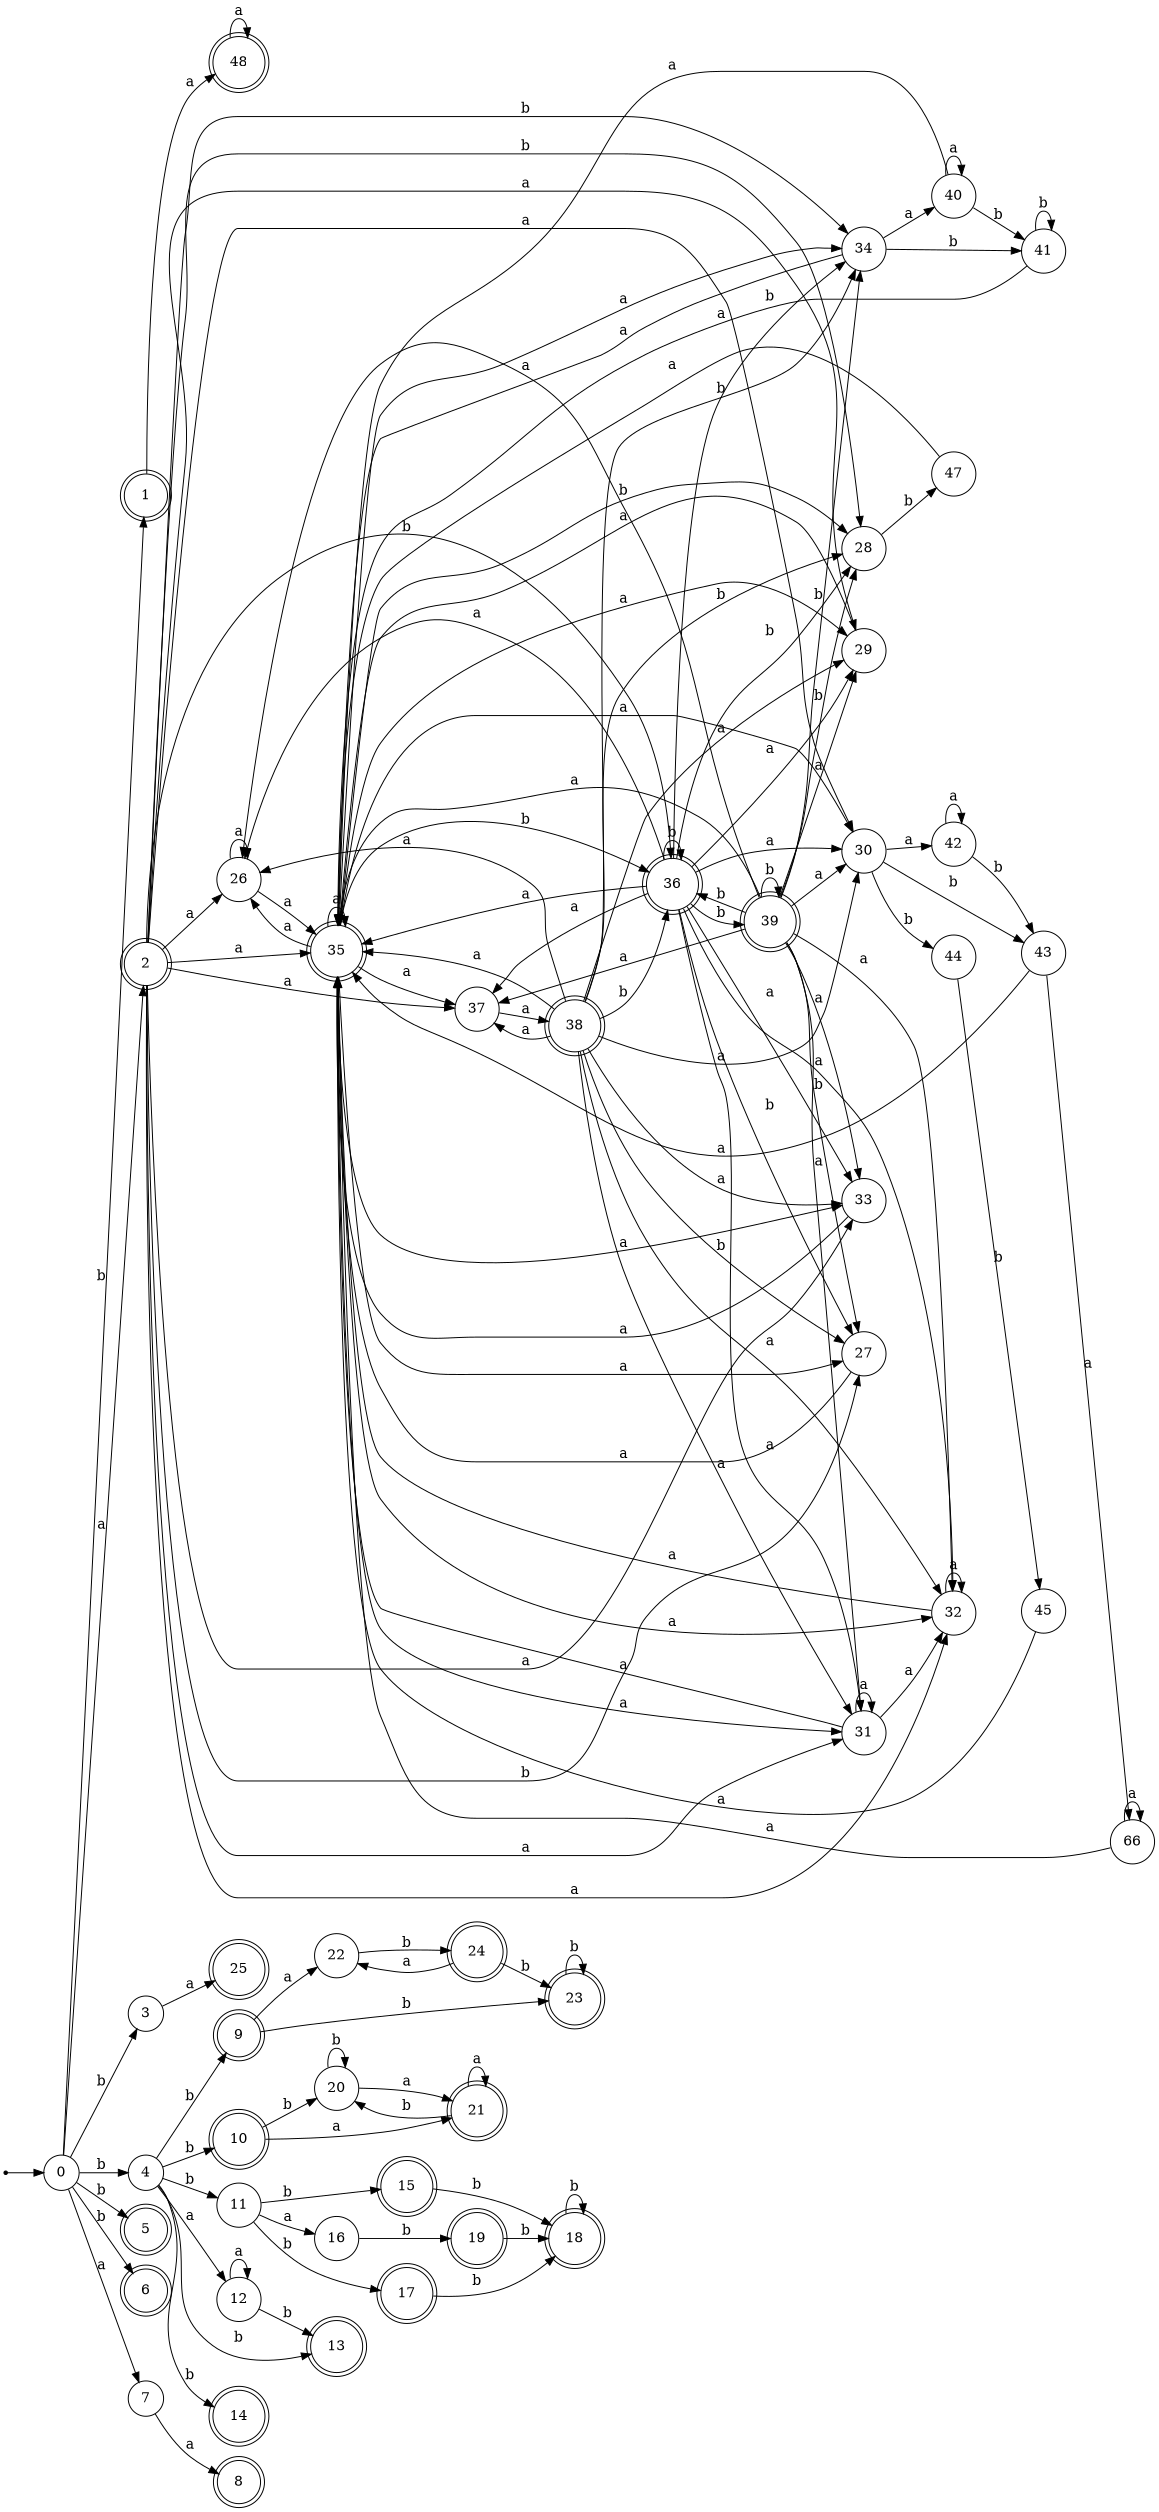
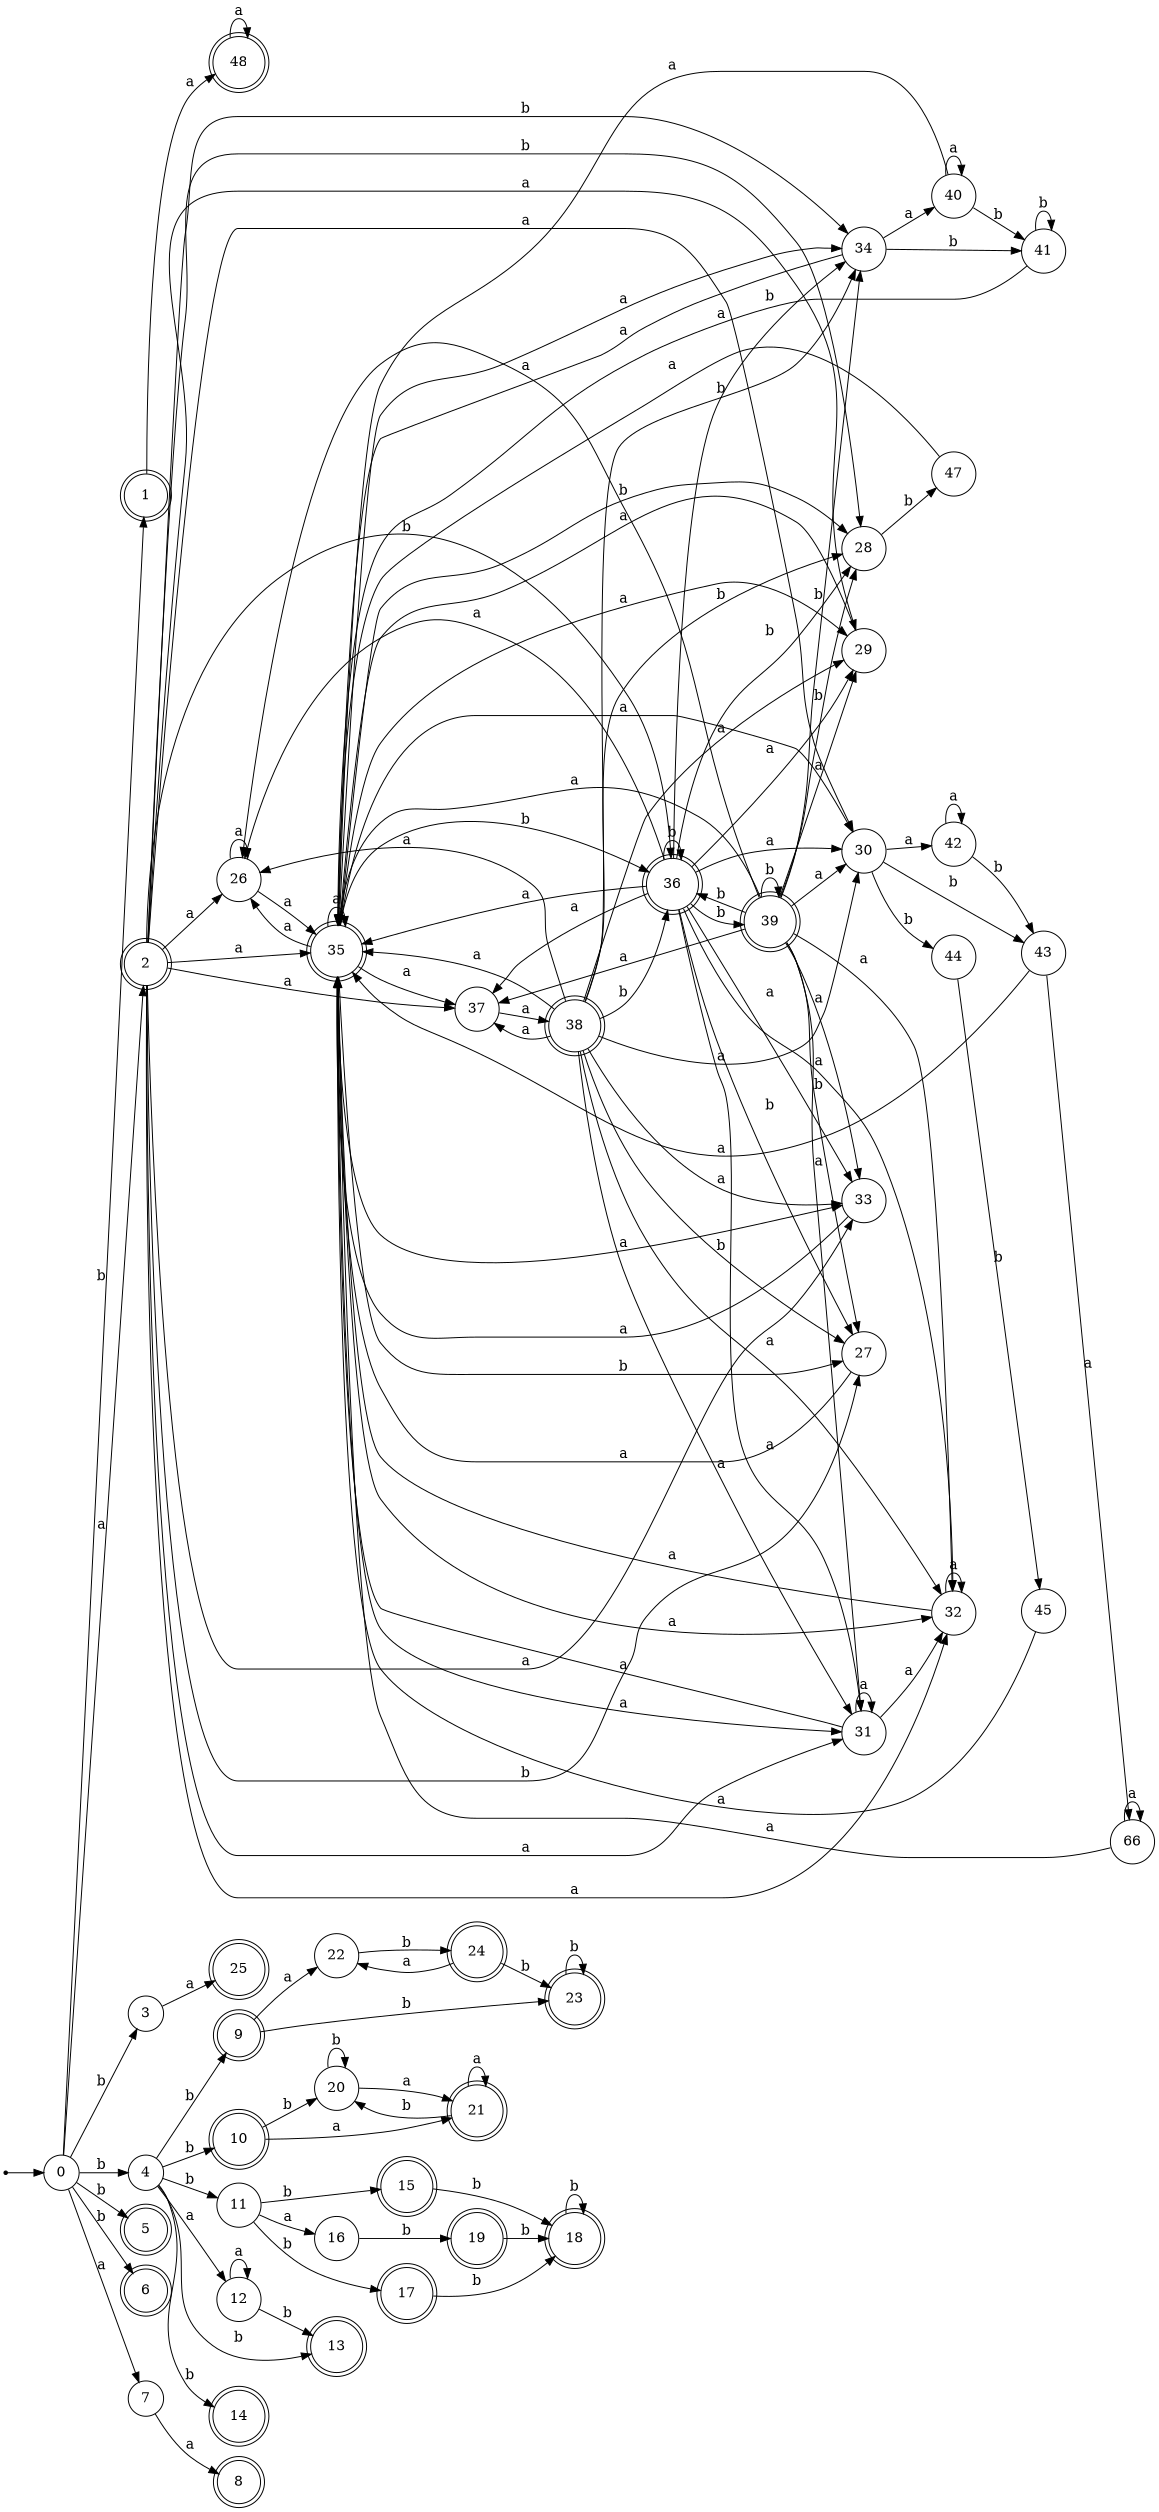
  digraph {
    rankdir=LR
    node [shape=circle]
    dummy0 [shape=point]
    0
    1 [shape=doublecircle]
    2 [shape=doublecircle]
    3
    4
    5 [shape=doublecircle]
    6 [shape=doublecircle]
    7
    48 [shape=doublecircle]
    26
    27
    28
    29
    30
    31
    32
    33
    34
    35 [shape=doublecircle]
    36 [shape=doublecircle]
    37
    25 [shape=doublecircle]
    9 [shape=doublecircle]
    10 [shape=doublecircle]
    11
    12
    13 [shape=doublecircle]
    14 [shape=doublecircle]
    8 [shape=doublecircle]
    47
    42
    43
    44
    40
    41
    39 [shape=doublecircle]
    38 [shape=doublecircle]
    22
    23 [shape=doublecircle]
    20
    21 [shape=doublecircle]
    15 [shape=doublecircle]
    16
    17 [shape=doublecircle]
    24 [shape=doublecircle]
    18 [shape=doublecircle]
    19 [shape=doublecircle]
    n49 [label=66]
    45
    dummy0 -> 0
    0 -> 1 [label=b]
    0 -> 2 [label=a]
    0 -> 3 [label=b]
    0 -> 4 [label=b]
    0 -> 5 [label=b]
    0 -> 6 [label=b]
    0 -> 7 [label=a]
    1 -> 48 [label=a]
    2 -> 26 [label=a]
    2 -> 27 [label=b]
    2 -> 28 [label=b]
    2 -> 29 [label=a]
    2 -> 30 [label=a]
    2 -> 31 [label=a]
    2 -> 32 [label=a]
    2 -> 33 [label=a]
    2 -> 34 [label=b]
    2 -> 35 [label=a]
    2 -> 36 [label=b]
    2 -> 37 [label=a]
    3 -> 25 [label=a]
    4 -> 9 [label=b]
    4 -> 10 [label=b]
    4 -> 11 [label=b]
    4 -> 12 [label=a]
    4 -> 13 [label=b]
    4 -> 14 [label=b]
    7 -> 8 [label=a]
    48 -> 48 [label=a]
    26 -> 26 [label=a]
    26 -> 35 [label=a]
    27 -> 35 [label=a]
    28 -> 47 [label=b]
    29 -> 35 [label=a]
    30 -> 42 [label=a]
    30 -> 43 [label=b]
    30 -> 44 [label=b]
    31 -> 31 [label=a]
    31 -> 32 [label=a]
    31 -> 35 [label=a]
    32 -> 32 [label=a]
    32 -> 35 [label=a]
    33 -> 35 [label=a]
    34 -> 35 [label=a]
    34 -> 40 [label=a]
    34 -> 41 [label=b]
    35 -> 26 [label=a]
-   35 -> 27 [label=a]
+   35 -> 27 [label=b]
    35 -> 28 [label=b]
    35 -> 29 [label=a]
    35 -> 30 [label=a]
    35 -> 31 [label=a]
    35 -> 32 [label=a]
    35 -> 33 [label=a]
    35 -> 34 [label=a]
    35 -> 35 [label=a]
    35 -> 36 [label=b]
    35 -> 37 [label=a]
    36 -> 26 [label=a]
    36 -> 27 [label=b]
    36 -> 28 [label=b]
    36 -> 29 [label=a]
    36 -> 30 [label=a]
    36 -> 31 [label=a]
    36 -> 32 [label=a]
    36 -> 33 [label=a]
    36 -> 34 [label=b]
    36 -> 35 [label=a]
    36 -> 36 [label=b]
    36 -> 37 [label=a]
    36 -> 39 [label=b]
    37 -> 38 [label=a]
    9 -> 22 [label=a]
    9 -> 23 [label=b]
    10 -> 20 [label=b]
    10 -> 21 [label=a]
    11 -> 15 [label=b]
    11 -> 16 [label=a]
    11 -> 17 [label=b]
    12 -> 12 [label=a]
    12 -> 13 [label=b]
    47 -> 35 [label=a]
    42 -> 42 [label=a]
    42 -> 43 [label=b]
    43 -> 35 [label=a]
    43 -> n49 [label=a]
    44 -> 45 [label=b]
    40 -> 35 [label=a]
    40 -> 40 [label=a]
    40 -> 41 [label=b]
    41 -> 35 [label=a]
    41 -> 41 [label=b]
    39 -> 26 [label=a]
    39 -> 27 [label=b]
    39 -> 28 [label=b]
    39 -> 29 [label=a]
    39 -> 30 [label=a]
    39 -> 31 [label=a]
    39 -> 32 [label=a]
    39 -> 33 [label=a]
    39 -> 34 [label=b]
    39 -> 35 [label=a]
    39 -> 36 [label=b]
    39 -> 37 [label=a]
    39 -> 39 [label=b]
    38 -> 26 [label=a]
    38 -> 27 [label=b]
    38 -> 28 [label=b]
    38 -> 29 [label=a]
    38 -> 30 [label=a]
    38 -> 31 [label=a]
    38 -> 32 [label=a]
    38 -> 33 [label=a]
    38 -> 34 [label=b]
    38 -> 35 [label=a]
    38 -> 36 [label=b]
    38 -> 37 [label=a]
    22 -> 24 [label=b]
    23 -> 23 [label=b]
    20 -> 20 [label=b]
    20 -> 21 [label=a]
    21 -> 20 [label=b]
    21 -> 21 [label=a]
    15 -> 18 [label=b]
    16 -> 19 [label=b]
    17 -> 18 [label=b]
    24 -> 22 [label=a]
    24 -> 23 [label=b]
    18 -> 18 [label=b]
    19 -> 18 [label=b]
    n49 -> 35 [label=a]
    n49 -> n49 [label=a]
    45 -> 35 [label=a]
  }
